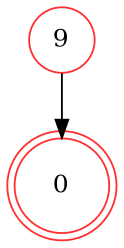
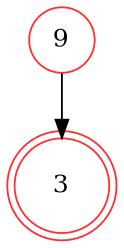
  digraph {
    node [color=firebrick1]
-   0 [shape=doublecircle]
+   0 [shape=doublecircle label=3]
    9 [shape=circle]
    9 -> 0
  }
